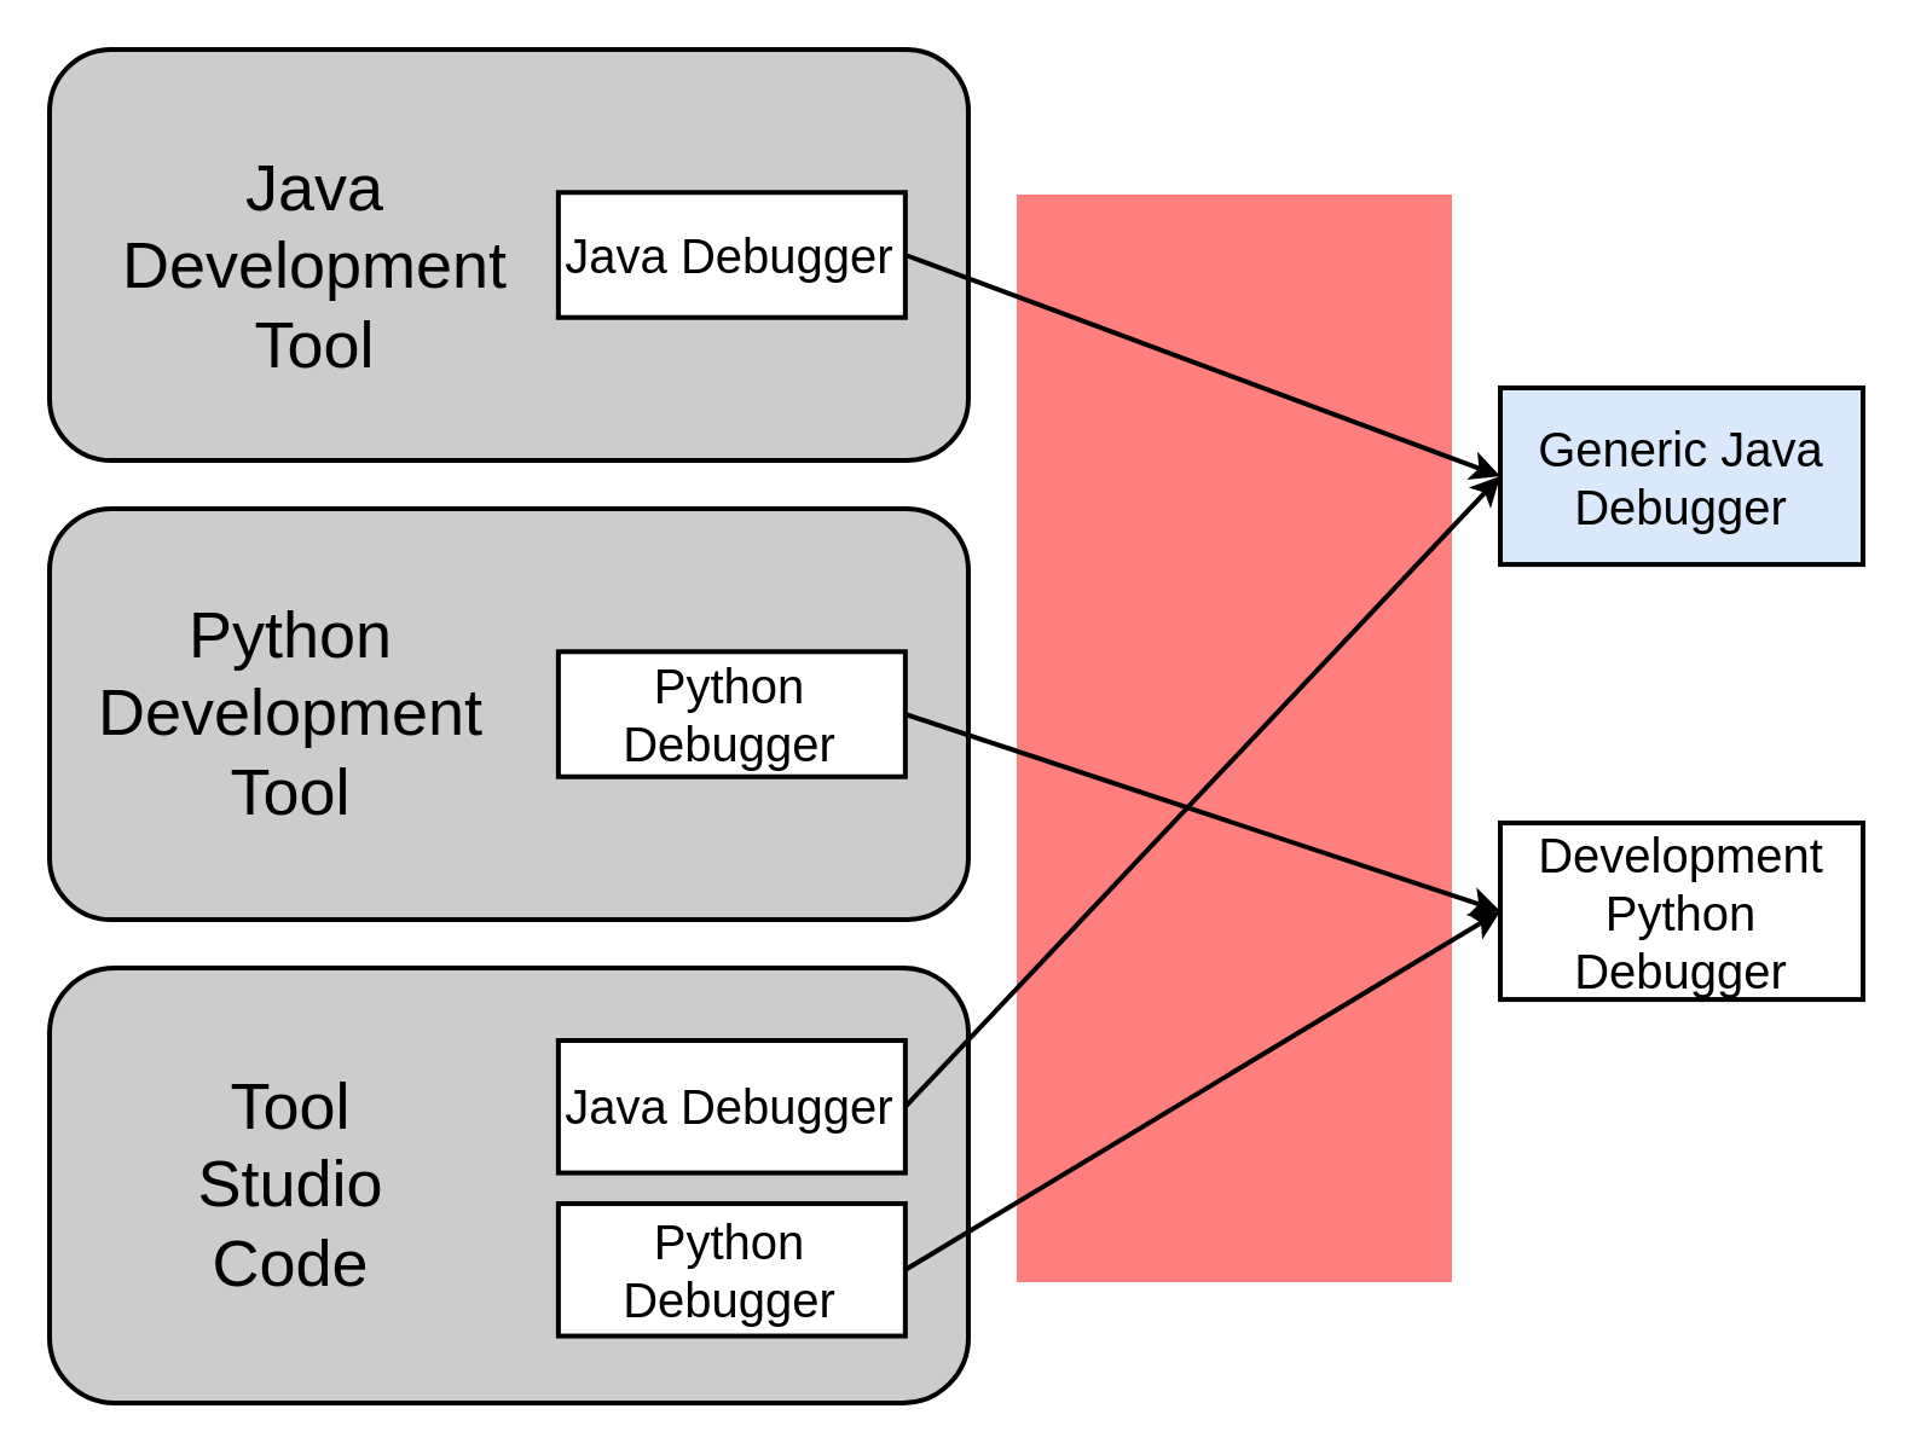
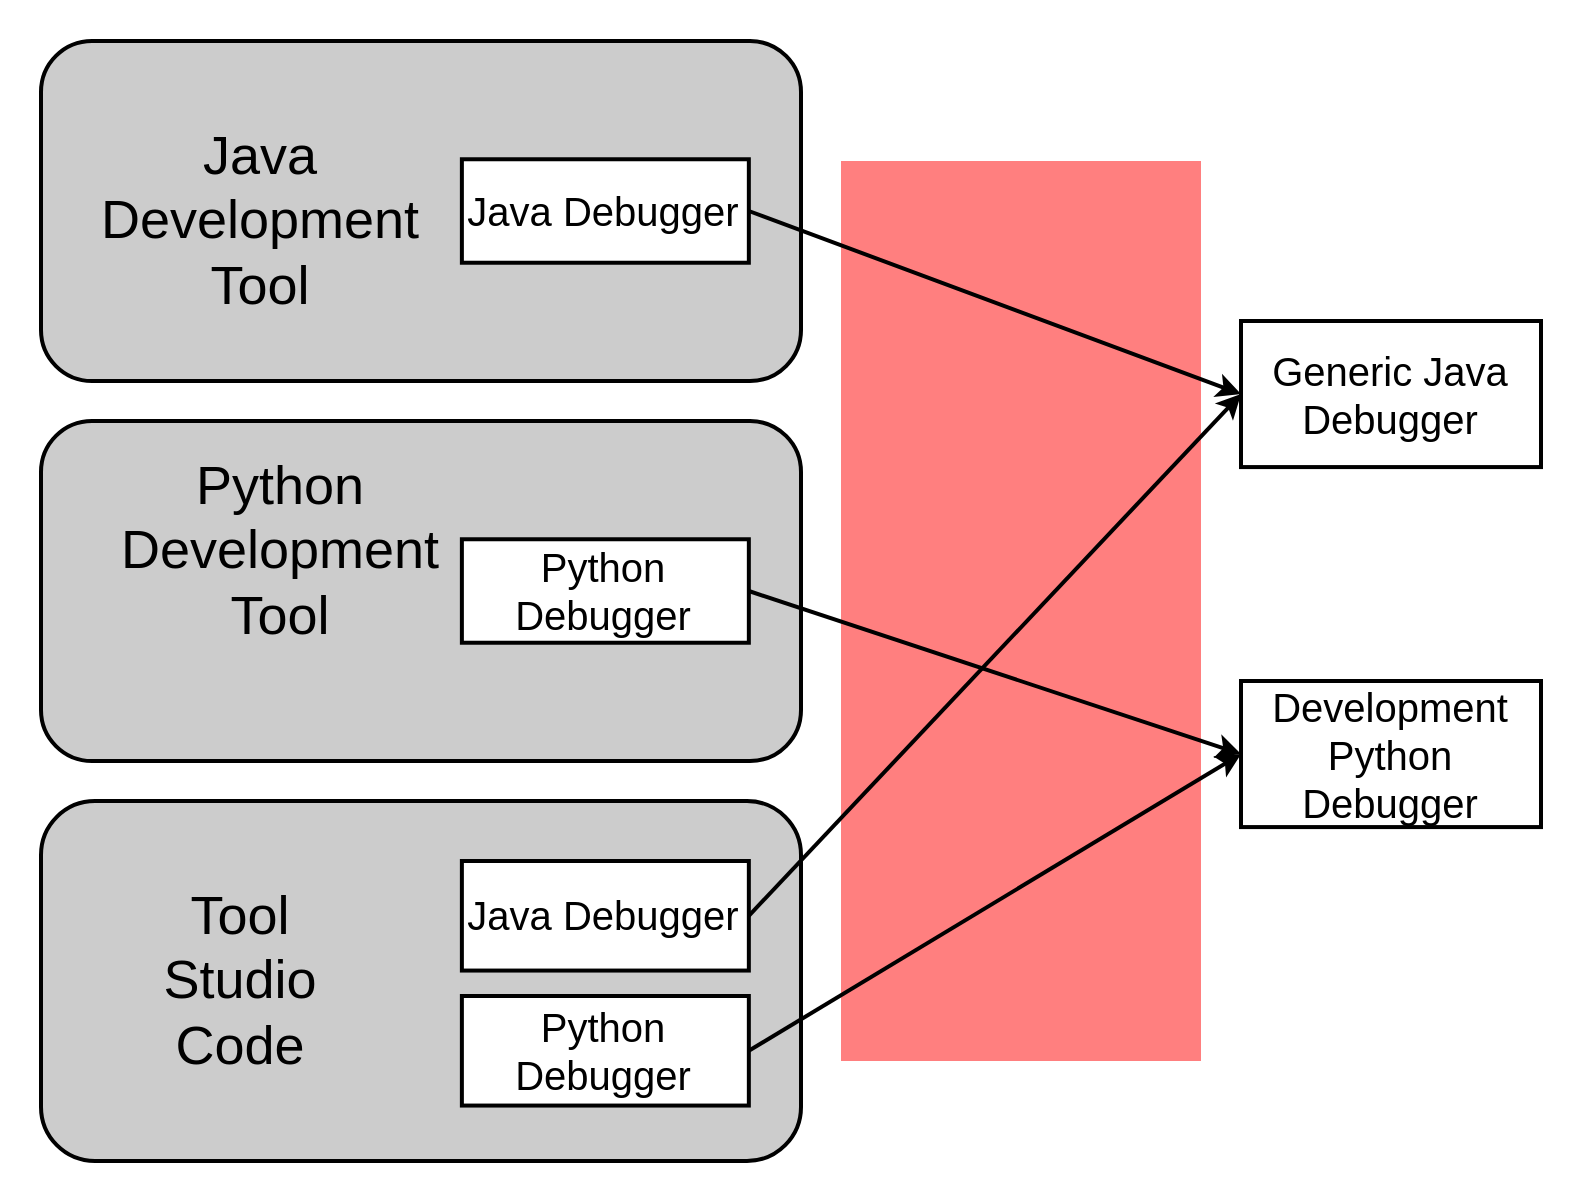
  <mxCell id="0" />
  <mxCell id="1" parent="0" />
  <mxCell id="2" value="" style="rounded=0;whiteSpace=wrap;html=1;fillColor=#FF0000;fontColor=#ffffff;strokeColor=none;opacity=50;" vertex="1" parent="1"><mxGeometry x="420" y="80" width="180" height="450" as="geometry" /></mxCell>
  <mxCell id="3" value="" style="group" vertex="1" connectable="0" parent="1"><mxGeometry x="20" y="210" width="380" height="170" as="geometry" /></mxCell>
  <mxCell id="4" value="" style="rounded=1;whiteSpace=wrap;html=1;strokeColor=#000000;fillColor=#CCCCCC;fontColor=#000000;strokeWidth=2;fontSize=17;align=left;" vertex="1" parent="3"><mxGeometry width="380" height="170" as="geometry" /></mxCell>
- <mxCell id="5" value="&lt;font style=&quot;font-size: 27px;&quot; color=&quot;#000000&quot;&gt;Python Development Tool&lt;/font&gt;" style="text;html=1;strokeColor=none;fillColor=none;align=center;verticalAlign=middle;whiteSpace=wrap;rounded=0;" vertex="1" parent="3"><mxGeometry x="38.261" y="33.261" width="124.349" height="103.478" as="geometry" /></mxCell>
+ <mxCell id="5" value="&lt;font style=&quot;font-size: 27px;&quot; color=&quot;#000000&quot;&gt;Python Development Tool&lt;/font&gt;" style="text;html=1;strokeColor=none;fillColor=none;align=center;verticalAlign=middle;whiteSpace=wrap;rounded=0;" vertex="1" parent="3"><mxGeometry x="58.261" y="13.261" width="124.349" height="103.478" as="geometry" /></mxCell>
  <mxCell id="6" value="&lt;font style=&quot;font-size: 20px;&quot;&gt;Python Debugger&lt;/font&gt;" style="rounded=0;whiteSpace=wrap;html=1;strokeColor=#000000;fillColor=#FFFFFF;strokeWidth=2;fontColor=#000000;" vertex="1" parent="3"><mxGeometry x="210.436" y="59.13" width="143.479" height="51.739" as="geometry" /></mxCell>
  <mxCell id="7" value="" style="group" vertex="1" connectable="0" parent="1"><mxGeometry x="20" y="400" width="380" height="180" as="geometry" /></mxCell>
  <mxCell id="8" value="" style="rounded=1;whiteSpace=wrap;html=1;strokeColor=#000000;fillColor=#CCCCCC;fontColor=#000000;strokeWidth=2;fontSize=17;align=left;" vertex="1" parent="7"><mxGeometry width="380" height="180" as="geometry" /></mxCell>
  <mxCell id="9" value="&lt;font style=&quot;font-size: 27px;&quot; color=&quot;#000000&quot;&gt;Tool Studio Code&lt;/font&gt;" style="text;html=1;strokeColor=none;fillColor=none;align=center;verticalAlign=middle;whiteSpace=wrap;rounded=0;" vertex="1" parent="7"><mxGeometry x="38.261" y="35.217" width="124.349" height="109.565" as="geometry" /></mxCell>
  <mxCell id="10" value="&lt;font style=&quot;font-size: 20px;&quot;&gt;Java Debugger&lt;/font&gt;" style="rounded=0;whiteSpace=wrap;html=1;strokeColor=#000000;fillColor=#FFFFFF;strokeWidth=2;fontColor=#000000;" vertex="1" parent="7"><mxGeometry x="210.436" y="29.999" width="143.479" height="54.783" as="geometry" /></mxCell>
  <mxCell id="11" value="&lt;font style=&quot;font-size: 20px;&quot;&gt;Python Debugger&lt;/font&gt;" style="rounded=0;whiteSpace=wrap;html=1;strokeColor=#000000;fillColor=#FFFFFF;strokeWidth=2;fontColor=#000000;" vertex="1" parent="7"><mxGeometry x="210.436" y="97.5" width="143.479" height="54.783" as="geometry" /></mxCell>
- <mxCell id="12" value="&lt;font style=&quot;font-size: 20px;&quot;&gt;Generic Java Debugger&lt;/font&gt;" style="rounded=0;whiteSpace=wrap;html=1;strokeColor=#000000;fillColor=#dae8fc;strokeWidth=2;fontColor=#000000;" vertex="1" parent="1"><mxGeometry x="620" y="160" width="150" height="73.043" as="geometry" /></mxCell>
+ <mxCell id="12" value="&lt;font style=&quot;font-size: 20px;&quot;&gt;Generic Java Debugger&lt;/font&gt;" style="rounded=0;whiteSpace=wrap;html=1;strokeColor=#000000;fillColor=#FFFFFF;strokeWidth=2;fontColor=#000000;" vertex="1" parent="1"><mxGeometry x="620" y="160" width="150" height="73.043" as="geometry" /></mxCell>
  <mxCell id="13" value="&lt;font style=&quot;font-size: 20px;&quot;&gt;Development Python Debugger&lt;br&gt;&lt;/font&gt;" style="rounded=0;whiteSpace=wrap;html=1;strokeColor=#000000;fillColor=#FFFFFF;strokeWidth=2;fontColor=#000000;" vertex="1" parent="1"><mxGeometry x="620" y="340" width="150" height="73.043" as="geometry" /></mxCell>
  <mxCell id="14" value="" style="group" vertex="1" connectable="0" parent="1"><mxGeometry x="20" y="20" width="380" height="170" as="geometry" /></mxCell>
  <mxCell id="15" value="" style="rounded=1;whiteSpace=wrap;html=1;strokeColor=#000000;fillColor=#CCCCCC;fontColor=#000000;strokeWidth=2;fontSize=17;align=left;" vertex="1" parent="14"><mxGeometry width="380" height="170" as="geometry" /></mxCell>
  <mxCell id="16" value="&lt;font style=&quot;font-size: 27px;&quot; color=&quot;#000000&quot;&gt;Java Development Tool&lt;/font&gt;" style="text;html=1;strokeColor=none;fillColor=none;align=center;verticalAlign=middle;whiteSpace=wrap;rounded=0;" vertex="1" parent="14"><mxGeometry x="48.261" y="38.261" width="124.349" height="103.478" as="geometry" /></mxCell>
  <mxCell id="17" value="&lt;font style=&quot;font-size: 20px;&quot;&gt;Java Debugger&lt;/font&gt;" style="rounded=0;whiteSpace=wrap;html=1;strokeColor=#000000;fillColor=#FFFFFF;strokeWidth=2;fontColor=#000000;" vertex="1" parent="14"><mxGeometry x="210.436" y="59.13" width="143.479" height="51.739" as="geometry" /></mxCell>
  <mxCell id="18" style="edgeStyle=none;html=1;exitX=1;exitY=0.5;exitDx=0;exitDy=0;entryX=0;entryY=0.5;entryDx=0;entryDy=0;strokeColor=#000000;strokeWidth=2;" edge="1" parent="1" source="17" target="12"><mxGeometry relative="1" as="geometry" /></mxCell>
  <mxCell id="19" style="edgeStyle=none;html=1;exitX=1;exitY=0.5;exitDx=0;exitDy=0;entryX=0;entryY=0.5;entryDx=0;entryDy=0;strokeColor=#000000;strokeWidth=2;" edge="1" parent="1" source="6" target="13"><mxGeometry relative="1" as="geometry" /></mxCell>
  <mxCell id="20" style="edgeStyle=none;html=1;exitX=1;exitY=0.5;exitDx=0;exitDy=0;entryX=0;entryY=0.5;entryDx=0;entryDy=0;strokeColor=#000000;strokeWidth=2;" edge="1" parent="1" source="10" target="12"><mxGeometry relative="1" as="geometry" /></mxCell>
  <mxCell id="21" style="edgeStyle=none;html=1;exitX=1;exitY=0.5;exitDx=0;exitDy=0;entryX=0;entryY=0.5;entryDx=0;entryDy=0;strokeColor=#000000;strokeWidth=2;" edge="1" parent="1" source="11" target="13"><mxGeometry relative="1" as="geometry" /></mxCell>
